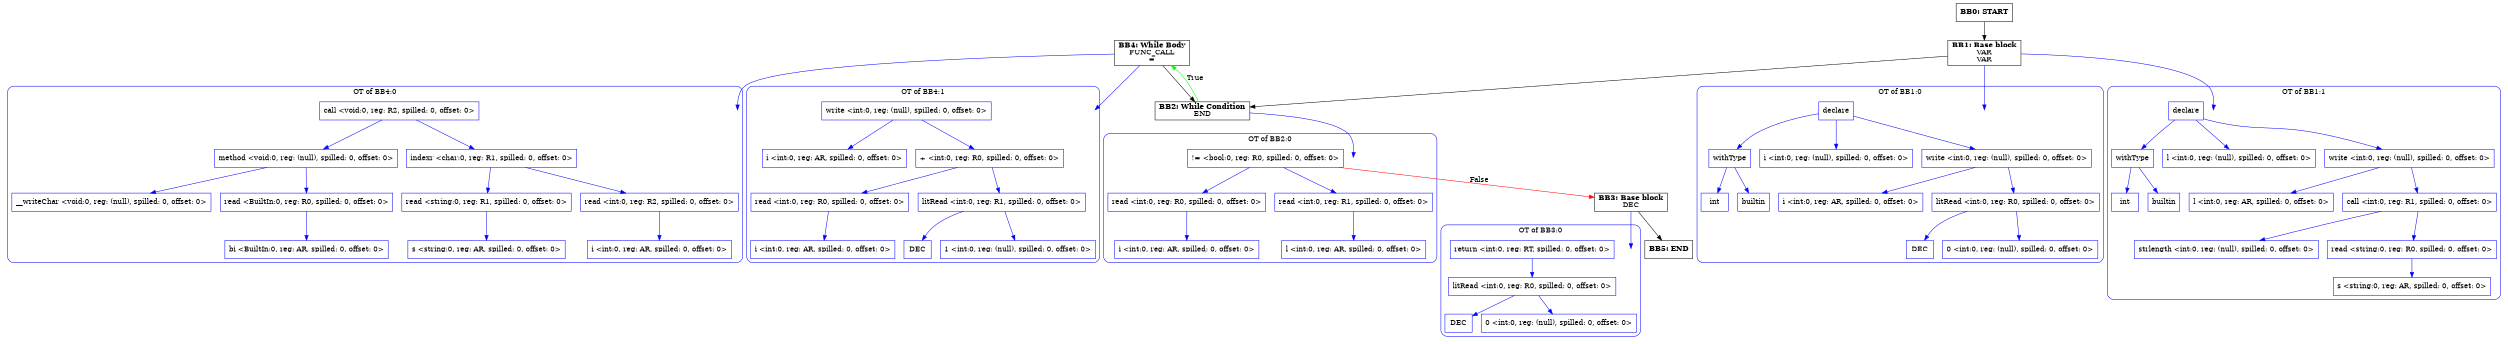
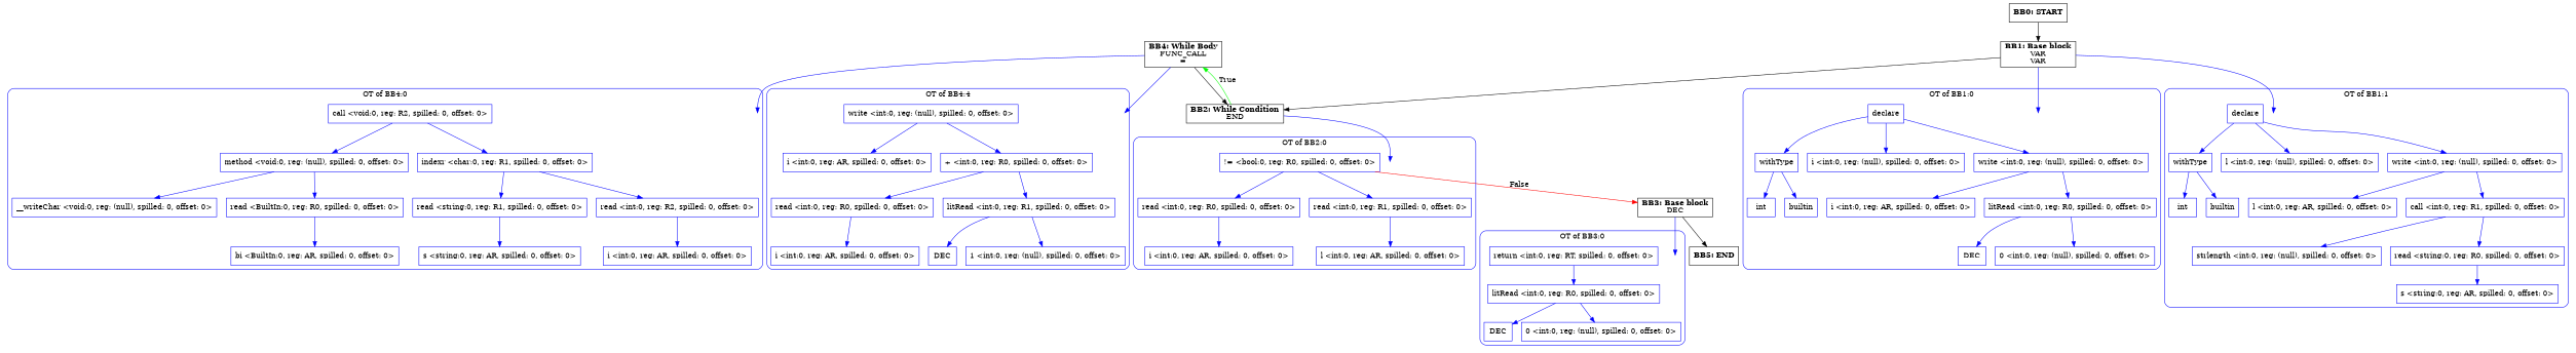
  digraph {
    compound=true
    splines=true
    node [shape=rectangle color=blue]
    edge [color=blue]
    entry0 [shape=point style=invis color=""]
    n2 [label="call <void:0, reg: R2, spilled: 0, offset: 0>"]
    n3 [label="method <void:0, reg: (null), spilled: 0, offset: 0>"]
    n4 [label="indexr <char:0, reg: R1, spilled: 0, offset: 0>"]
    n5 [label="__writeChar <void:0, reg: (null), spilled: 0, offset: 0>"]
    n6 [label="read <BuiltIn:0, reg: R0, spilled: 0, offset: 0>"]
    n7 [label="bi <BuiltIn:0, reg: AR, spilled: 0, offset: 0>"]
    n8 [label="read <string:0, reg: R1, spilled: 0, offset: 0>"]
    n9 [label="read <int:0, reg: R2, spilled: 0, offset: 0>"]
    n10 [label="s <string:0, reg: AR, spilled: 0, offset: 0>"]
    n11 [label="i <int:0, reg: AR, spilled: 0, offset: 0>"]
    entry1 [shape=point style=invis color=""]
    n13 [label="write <int:0, reg: (null), spilled: 0, offset: 0>"]
    n14 [label="i <int:0, reg: AR, spilled: 0, offset: 0>"]
    n15 [label="+ <int:0, reg: R0, spilled: 0, offset: 0>"]
    n16 [label="read <int:0, reg: R0, spilled: 0, offset: 0>"]
    n17 [label="litRead <int:0, reg: R1, spilled: 0, offset: 0>"]
    n18 [label="i <int:0, reg: AR, spilled: 0, offset: 0>"]
    n19 [label=DEC]
    n20 [label="1 <int:0, reg: (null), spilled: 0, offset: 0>"]
    entry2 [shape=point style=invis color=""]
    n22 [label="return <int:0, reg: RT, spilled: 0, offset: 0>"]
    n23 [label="litRead <int:0, reg: R0, spilled: 0, offset: 0>"]
    n24 [label=DEC]
    n25 [label="0 <int:0, reg: (null), spilled: 0, offset: 0>"]
    entry3 [shape=point style=invis color=""]
    n27 [label="!= <bool:0, reg: R0, spilled: 0, offset: 0>"]
    n28 [label="read <int:0, reg: R0, spilled: 0, offset: 0>"]
    n29 [label="read <int:0, reg: R1, spilled: 0, offset: 0>"]
    n30 [label="i <int:0, reg: AR, spilled: 0, offset: 0>"]
    n31 [label="l <int:0, reg: AR, spilled: 0, offset: 0>"]
    entry4 [shape=point style=invis color=""]
    n33 [label=declare]
    n34 [label=withType]
    n35 [label="i <int:0, reg: (null), spilled: 0, offset: 0>"]
    n36 [label="write <int:0, reg: (null), spilled: 0, offset: 0>"]
    n37 [label=int]
    n38 [label=builtin]
    n39 [label="i <int:0, reg: AR, spilled: 0, offset: 0>"]
    n40 [label="litRead <int:0, reg: R0, spilled: 0, offset: 0>"]
    n41 [label=DEC]
    n42 [label="0 <int:0, reg: (null), spilled: 0, offset: 0>"]
    entry5 [shape=point style=invis color=""]
    n44 [label=declare]
    n45 [label=withType]
    n46 [label="l <int:0, reg: (null), spilled: 0, offset: 0>"]
    n47 [label="write <int:0, reg: (null), spilled: 0, offset: 0>"]
    n48 [label=int]
    n49 [label=builtin]
    n50 [label="l <int:0, reg: AR, spilled: 0, offset: 0>"]
    n51 [label="call <int:0, reg: R1, spilled: 0, offset: 0>"]
    n52 [label="strlength <int:0, reg: (null), spilled: 0, offset: 0>"]
    n53 [label="read <string:0, reg: R0, spilled: 0, offset: 0>"]
    n54 [label="s <string:0, reg: AR, spilled: 0, offset: 0>"]
    n55 [label=<<B>BB3: Base block</B><BR ALIGN="CENTER"/>DEC<BR ALIGN="CENTER"/>> color=""]
    n56 [label=<<B>BB5: END</B><BR ALIGN="CENTER"/>> color=""]
    n57 [label=<<B>BB4: While Body</B><BR ALIGN="CENTER"/>FUNC_CALL<BR ALIGN="CENTER"/>=<BR ALIGN="CENTER"/>> color=""]
    n58 [label=<<B>BB2: While Condition</B><BR ALIGN="CENTER"/>END<BR ALIGN="CENTER"/>> color=""]
    n59 [label=<<B>BB1: Base block</B><BR ALIGN="CENTER"/>VAR<BR ALIGN="CENTER"/>VAR<BR ALIGN="CENTER"/>> color=""]
    n60 [label=<<B>BB0: START</B><BR ALIGN="CENTER"/>> color=""]
    subgraph cluster_1 {
      color=blue
      label="OT of BB4:0"
      style=rounded
      entry0
      n2
      n3
      n4
      n5
      n6
      n7
      n8
      n9
      n10
      n11
    }
    subgraph cluster_2 {
      color=blue
-     label="OT of BB4:1"
+     label="OT of BB4:4"
      style=rounded
      entry1
      n13
      n14
      n15
      n16
      n17
      n18
      n19
      n20
    }
    subgraph cluster_3 {
      color=blue
      label="OT of BB3:0"
      style=rounded
      entry2
      n22
      n23
      n24
      n25
    }
    subgraph cluster_4 {
      color=blue
      label="OT of BB2:0"
      style=rounded
      entry3
      n27
      n28
      n29
      n30
      n31
    }
    subgraph cluster_5 {
      color=blue
      label="OT of BB1:0"
      style=rounded
      entry4
      n33
      n34
      n35
      n36
      n37
      n38
      n39
      n40
      n41
      n42
    }
    subgraph cluster_6 {
      color=blue
      label="OT of BB1:1"
      style=rounded
      entry5
      n44
      n45
      n46
      n47
      n48
      n49
      n50
      n51
      n52
      n53
      n54
    }
    n2 -> n3
    n2 -> n4
    n3 -> n5
    n3 -> n6
    n4 -> n8
    n4 -> n9
    n6 -> n7
    n8 -> n10
    n9 -> n11
    n13 -> n14
    n13 -> n15
    n15 -> n16
    n15 -> n17
    n16 -> n18
    n17 -> n19
    n17 -> n20
    n22 -> n23
    n23 -> n24
    n23 -> n25
    n27 -> n28
    n27 -> n29
    n27 -> n55 [color=red label=False]
    n28 -> n30
    n29 -> n31
    n33 -> n34
    n33 -> n35
    n33 -> n36
    n34 -> n37
    n34 -> n38
    n36 -> n39
    n36 -> n40
    n40 -> n41
    n40 -> n42
    n44 -> n45
    n44 -> n46
    n44 -> n47
    n45 -> n48
    n45 -> n49
    n47 -> n50
    n47 -> n51
    n51 -> n52
    n51 -> n53
    n53 -> n54
    n55 -> entry2
    n55 -> n56 [color=""]
    n57 -> entry0
    n57 -> entry1
    n57 -> n58 [color=""]
    n58 -> entry3
    n58 -> n57 [color=green label=True]
    n59 -> entry4
    n59 -> entry5
    n59 -> n58 [color=""]
    n60 -> n59 [color=""]
  }
